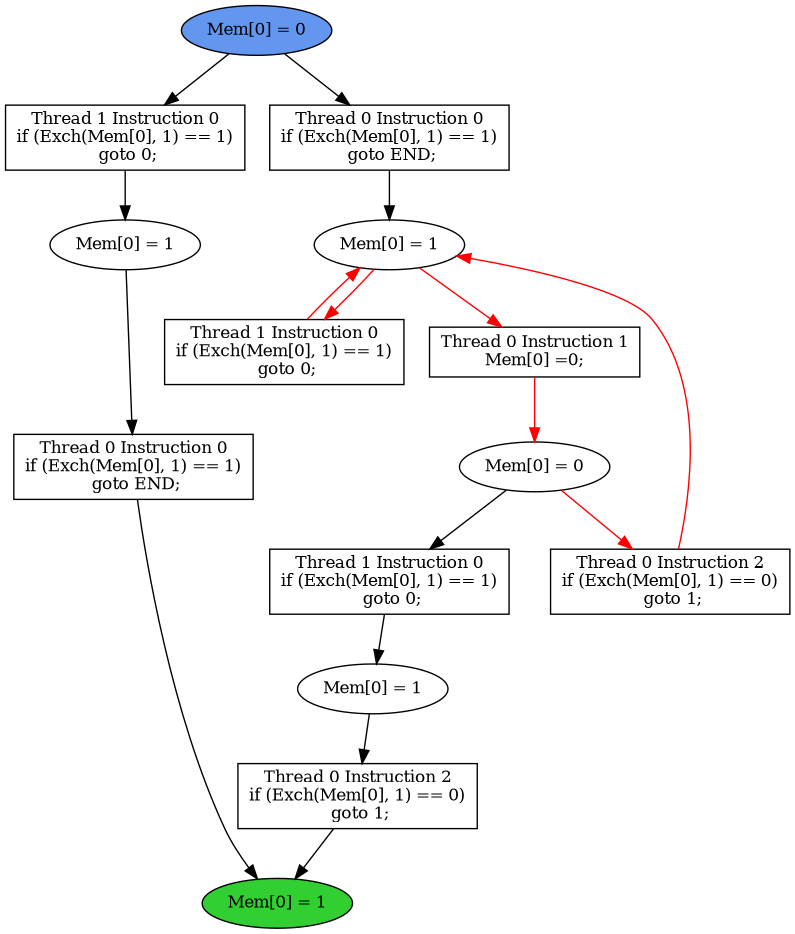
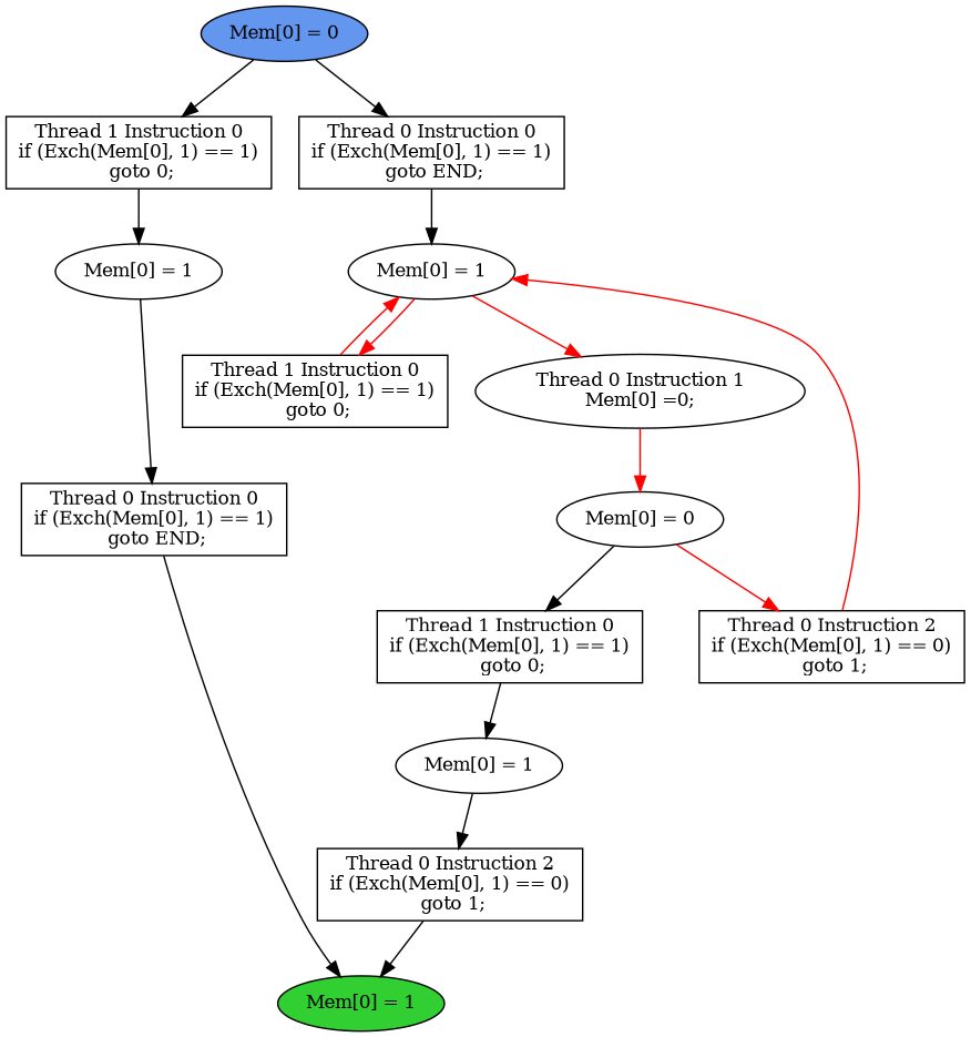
  digraph {
    fontsize=12
    rankdir=TB
    node [fillcolor="#ffffff" fontcolor="#000000" fontsize=12 shape=box style="filled, solid"]
    edge [color="#000000" dir=forward fontcolor="#ffffff" fontsize=12 style=solid uuid="<A1, S2>" weight=1]
    n1 [label="Thread 1 Instruction 0\nif (Exch(Mem[0], 1) == 1)\n goto 0;" uuid=A0]
    n2 [label="Mem[0] = 1" shape=ellipse uuid=S3]
    n3 [label="Thread 0 Instruction 0\nif (Exch(Mem[0], 1) == 1)\n goto END;" uuid=A4]
    n4 [label="Mem[0] = 1" shape=ellipse uuid=S2]
    n5 [label="Thread 1 Instruction 0\nif (Exch(Mem[0], 1) == 1)\n goto 0;" uuid=A1]
-   n6 [label="Thread 0 Instruction 1\nMem[0] =0;" uuid=A3]
+   n6 [label="Thread 0 Instruction 1\nMem[0] =0;" shape=ellipse uuid=A3]
    n7 [label="Thread 0 Instruction 2\nif (Exch(Mem[0], 1) == 0)\n goto 1;" uuid=A7]
    n8 [label="Thread 1 Instruction 0\nif (Exch(Mem[0], 1) == 1)\n goto 0;" uuid=A2]
    n9 [label="Mem[0] = 1" shape=ellipse uuid=S1]
    n10 [label="Thread 0 Instruction 2\nif (Exch(Mem[0], 1) == 0)\n goto 1;" uuid=A6]
    n11 [label="Mem[0] = 0" shape=ellipse uuid=S0]
    n12 [fillcolor="#31cf31" label="Mem[0] = 1" shape=ellipse uuid=END]
    n13 [label="Thread 0 Instruction 0\nif (Exch(Mem[0], 1) == 1)\n goto END;" uuid=A5]
    n14 [fillcolor="#6396ef" label="Mem[0] = 0" shape=ellipse uuid=START]
    n1 -> n2 [uuid="<A0, S3>"]
    n2 -> n3 [uuid="<A4, S3>"]
    n3 -> n12 [uuid="<A4, END>"]
    n4 -> n5 [color="#ff0000" dir=back]
    n4 -> n5 [color="#ff0000"]
    n4 -> n6 [color="#ff0000" uuid="<A3, S2>"]
    n4 -> n7 [color="#ff0000" dir=back uuid="<A7, S2>"]
    n6 -> n11 [color="#ff0000" uuid="<A3, S0>"]
    n8 -> n9 [uuid="<A2, S1>"]
    n9 -> n10 [uuid="<A6, S1>"]
    n10 -> n12 [uuid="<A6, END>"]
    n11 -> n7 [color="#ff0000" uuid="<A7, S0>"]
    n11 -> n8 [uuid="<A2, S0>"]
    n13 -> n4 [uuid="<A5, S2>"]
    n14 -> n1 [uuid="<A0, START>"]
    n14 -> n13 [uuid="<A5, START>"]
  }
